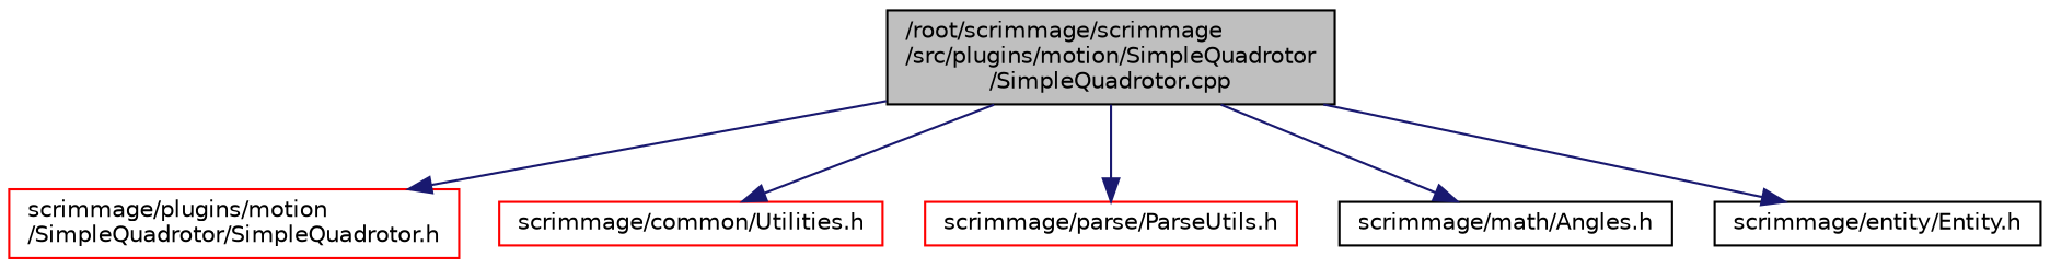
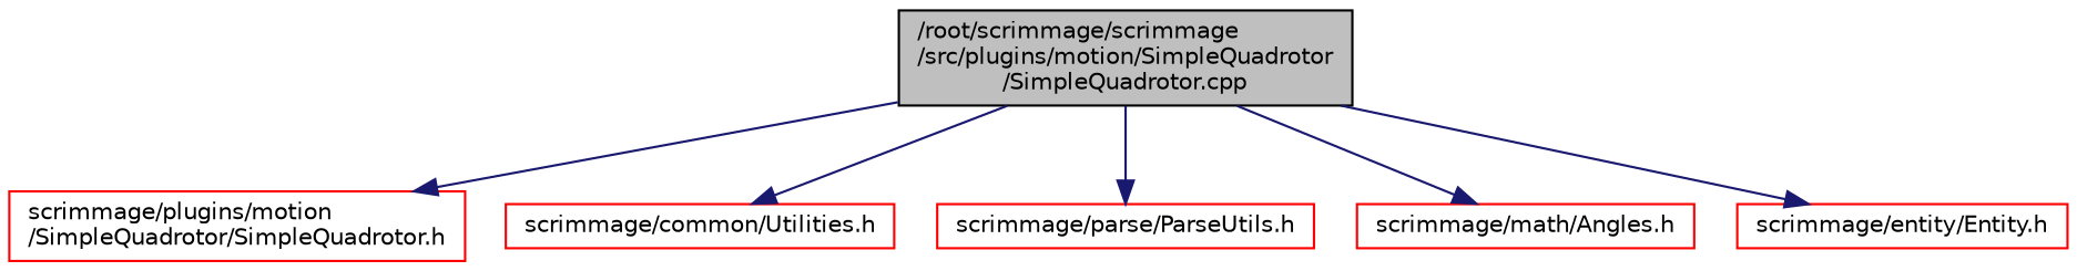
  digraph {
    node [color=red fillcolor=white fontname=Helvetica fontsize=10 shape=record style=filled]
    edge [color=midnightblue fontname=Helvetica fontsize=10 labelfontname=Helvetica labelfontsize=10 style=solid]
    n1 [color=black fillcolor=grey75 fontcolor=black height=0.2 label="/root/scrimmage/scrimmage\l/src/plugins/motion/SimpleQuadrotor\l/SimpleQuadrotor.cpp" width=0.4]
    n2 [height=0.2 label="scrimmage/plugins/motion\l/SimpleQuadrotor/SimpleQuadrotor.h" width=0.4]
    n3 [height=0.2 label="scrimmage/common/Utilities.h" width=0.4]
    n4 [height=0.2 label="scrimmage/parse/ParseUtils.h" width=0.4]
-   n5 [color=black height=0.2 label="scrimmage/math/Angles.h" width=0.4]
-   n6 [color=black height=0.2 label="scrimmage/entity/Entity.h" width=0.4]
+   n5 [height=0.2 label="scrimmage/math/Angles.h" width=0.4]
+   n6 [height=0.2 label="scrimmage/entity/Entity.h" width=0.4]
    n1 -> n2
    n1 -> n3
    n1 -> n4
    n1 -> n5
    n1 -> n6
  }
